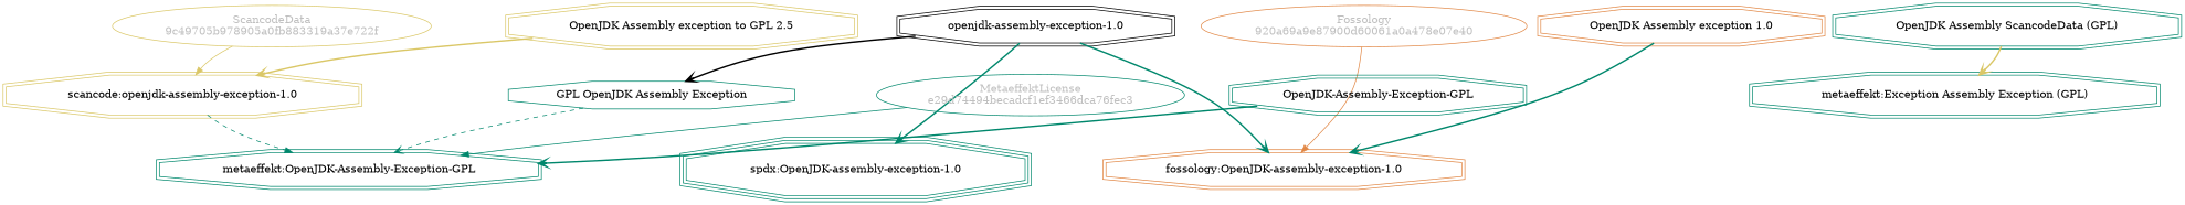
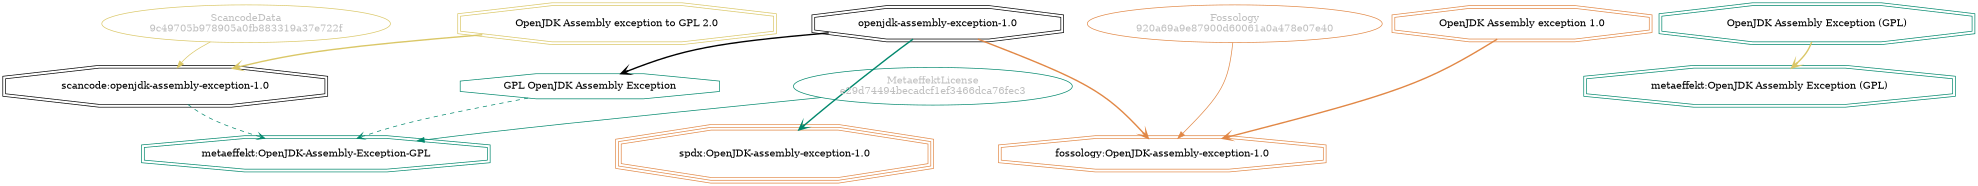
  strict digraph {
    splines=curved
    node [color="#00876c" shape=doubleoctagon]
    edge [color="#00876c" weight=0.7 arrowhead=vee style=bold]
    n1 [color="#dac767" fillcolor="beige;1" fontcolor=gray label="ScancodeData\n9c49705b978905a0fb883319a37e722f" shape=ellipse]
-   n2 [label="scancode:openjdk-assembly-exception-1.0" color="#dac767"]
+   n2 [label="scancode:openjdk-assembly-exception-1.0" color=""]
    n3 [label="metaeffekt:OpenJDK-Assembly-Exception-GPL"]
    n4 [label="openjdk-assembly-exception-1.0" color=""]
    n5 [color="#e18745" label="fossology:OpenJDK-assembly-exception-1.0"]
-   n6 [label="spdx:OpenJDK-assembly-exception-1.0" shape=tripleoctagon]
+   n6 [color="#e18745" label="spdx:OpenJDK-assembly-exception-1.0" shape=tripleoctagon]
    n7 [label="GPL OpenJDK Assembly Exception" shape=octagon]
-   n8 [color="#dac767" label="OpenJDK Assembly exception to GPL 2.5"]
+   n8 [color="#dac767" label="OpenJDK Assembly exception to GPL 2.0"]
    n9 [color="#e18745" fillcolor="beige;1" fontcolor=gray label="Fossology\n920a69a9e87900d60061a0a478e07e40" shape=ellipse]
    n10 [color="#e18745" label="OpenJDK Assembly exception 1.0"]
    n11 [fillcolor="beige;1" fontcolor=gray label="MetaeffektLicense\ne29d74494becadcf1ef3466dca76fec3" shape=ellipse]
-   n12 [label="OpenJDK-Assembly-Exception-GPL"]
-   n13 [label="metaeffekt:Exception Assembly Exception (GPL)"]
-   n14 [label="OpenJDK Assembly ScancodeData (GPL)"]
+   n13 [label="metaeffekt:OpenJDK Assembly Exception (GPL)"]
+   n14 [label="OpenJDK Assembly Exception (GPL)"]
    n1 -> n2 [color="#dac767" weight=0.5 arrowhead="" style=""]
-   n2 -> n3 [arrowhead=normal style=dashed weight=0.5]
-   n4 -> n5
-   n4 -> n6
+   n2 -> n3 [style=dashed weight=0.5]
+   n4 -> n5 [color="#e18745"]
+   n6 -> n4
    n4 -> n7 [color=""]
    n7 -> n3 [style=dashed weight=0.5]
    n8 -> n2 [color="#dac767"]
    n9 -> n5 [color="#e18745" weight=0.5 arrowhead="" style=""]
-   n10 -> n5
+   n10 -> n5 [color="#e18745"]
    n11 -> n3 [weight=0.5 arrowhead="" style=""]
-   n12 -> n3
    n14 -> n13 [color="#dac767"]
  }
